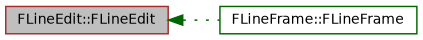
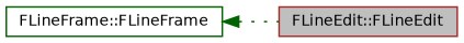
  digraph {
    rankdir=LR
    node [fontname=Helvetica fontsize=10 shape=record style=filled]
    n1 [color=brown fillcolor=grey75 fontcolor=black height=0.2 label="FLineEdit::FLineEdit" width=0.4]
    n2 [color=darkgreen fillcolor=white height=0.2 label="FLineFrame::FLineFrame" width=0.4]
-   n1 -> n2 [color=darkgreen dir=back fontname=Helvetica fontsize=10 labelfontname=Helvetica labelfontsize=10 style=dotted]
+   n2 -> n1 [color=darkgreen dir=back fontname=Helvetica fontsize=10 labelfontname=Helvetica labelfontsize=10 style=dotted]
  }
